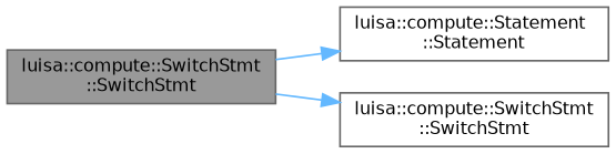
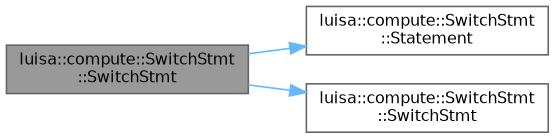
  digraph {
    rankdir=LR
    node [color=grey40 fillcolor=white fontname=Helvetica fontsize=10 shape=box style=filled]
    edge [color=steelblue1 fontname=Helvetica fontsize=10 labelfontname=Helvetica labelfontsize=10 style=solid]
    n1 [color=gray40 fillcolor=grey60 fontcolor=black height=0.2 label="luisa::compute::SwitchStmt\l::SwitchStmt" width=0.4]
-   n2 [height=0.2 label="luisa::compute::Statement\l::Statement" width=0.4]
+   n2 [height=0.2 label="luisa::compute::SwitchStmt\l::Statement" width=0.4]
    n3 [height=0.2 label="luisa::compute::SwitchStmt\l::SwitchStmt" width=0.4]
    n1 -> n2
    n1 -> n3
  }
